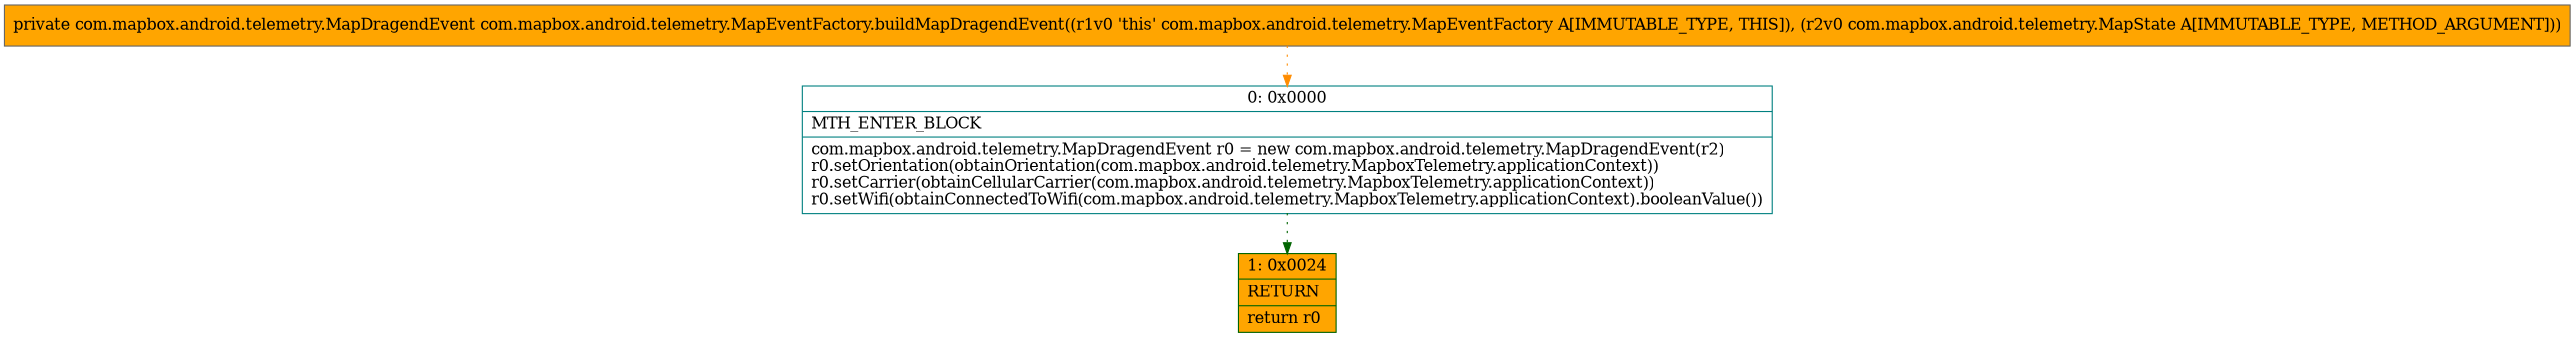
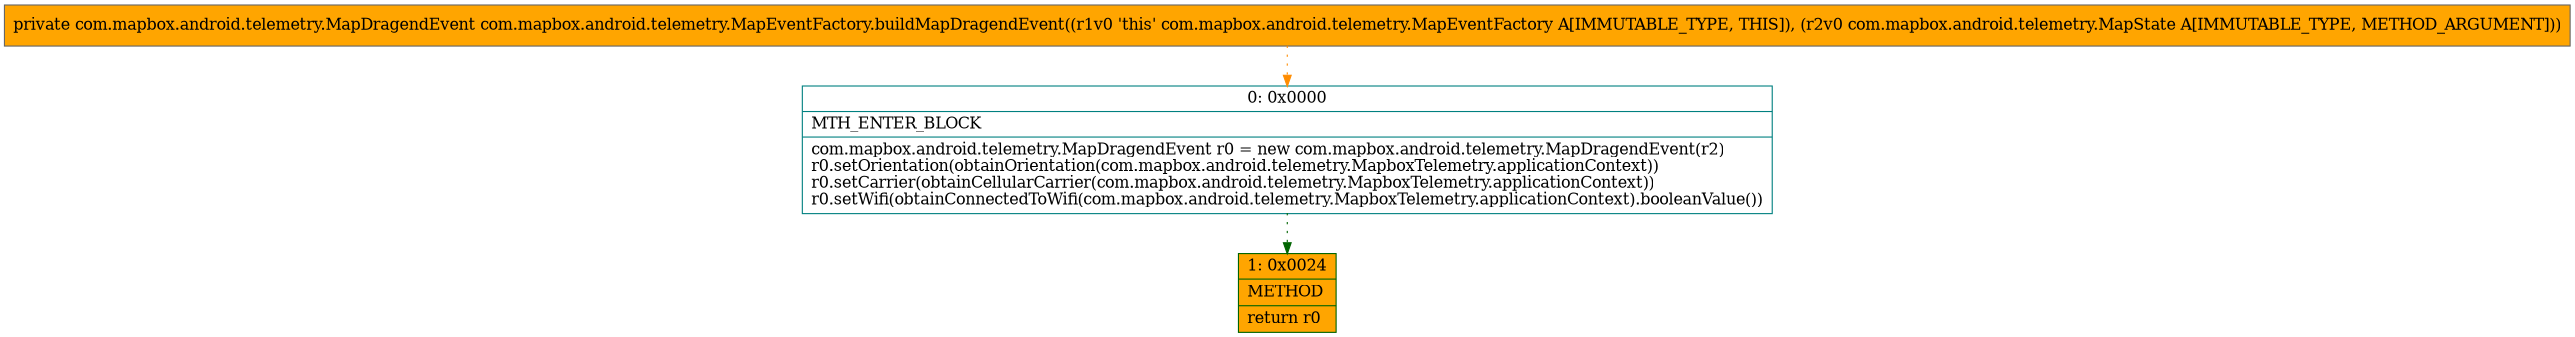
  digraph {
    node [shape=record style=filled fillcolor=orange]
    edge [style=dotted]
    n1 [label="{0\:\ 0x0000|MTH_ENTER_BLOCK\l|com.mapbox.android.telemetry.MapDragendEvent r0 = new com.mapbox.android.telemetry.MapDragendEvent(r2)\lr0.setOrientation(obtainOrientation(com.mapbox.android.telemetry.MapboxTelemetry.applicationContext))\lr0.setCarrier(obtainCellularCarrier(com.mapbox.android.telemetry.MapboxTelemetry.applicationContext))\lr0.setWifi(obtainConnectedToWifi(com.mapbox.android.telemetry.MapboxTelemetry.applicationContext).booleanValue())\l}" fillcolor=white color=teal]
-   n2 [label="{1\:\ 0x0024|RETURN\l|return r0\l}" color=darkgreen]
+   n2 [label="{1\:\ 0x0024|METHOD\l|return r0\l}" color=darkgreen]
    n3 [label="{private com.mapbox.android.telemetry.MapDragendEvent com.mapbox.android.telemetry.MapEventFactory.buildMapDragendEvent((r1v0 'this' com.mapbox.android.telemetry.MapEventFactory A[IMMUTABLE_TYPE, THIS]), (r2v0 com.mapbox.android.telemetry.MapState A[IMMUTABLE_TYPE, METHOD_ARGUMENT])) }" color=gray40]
    n1 -> n2 [color=darkgreen]
    n3 -> n1 [color=darkorange]
  }
